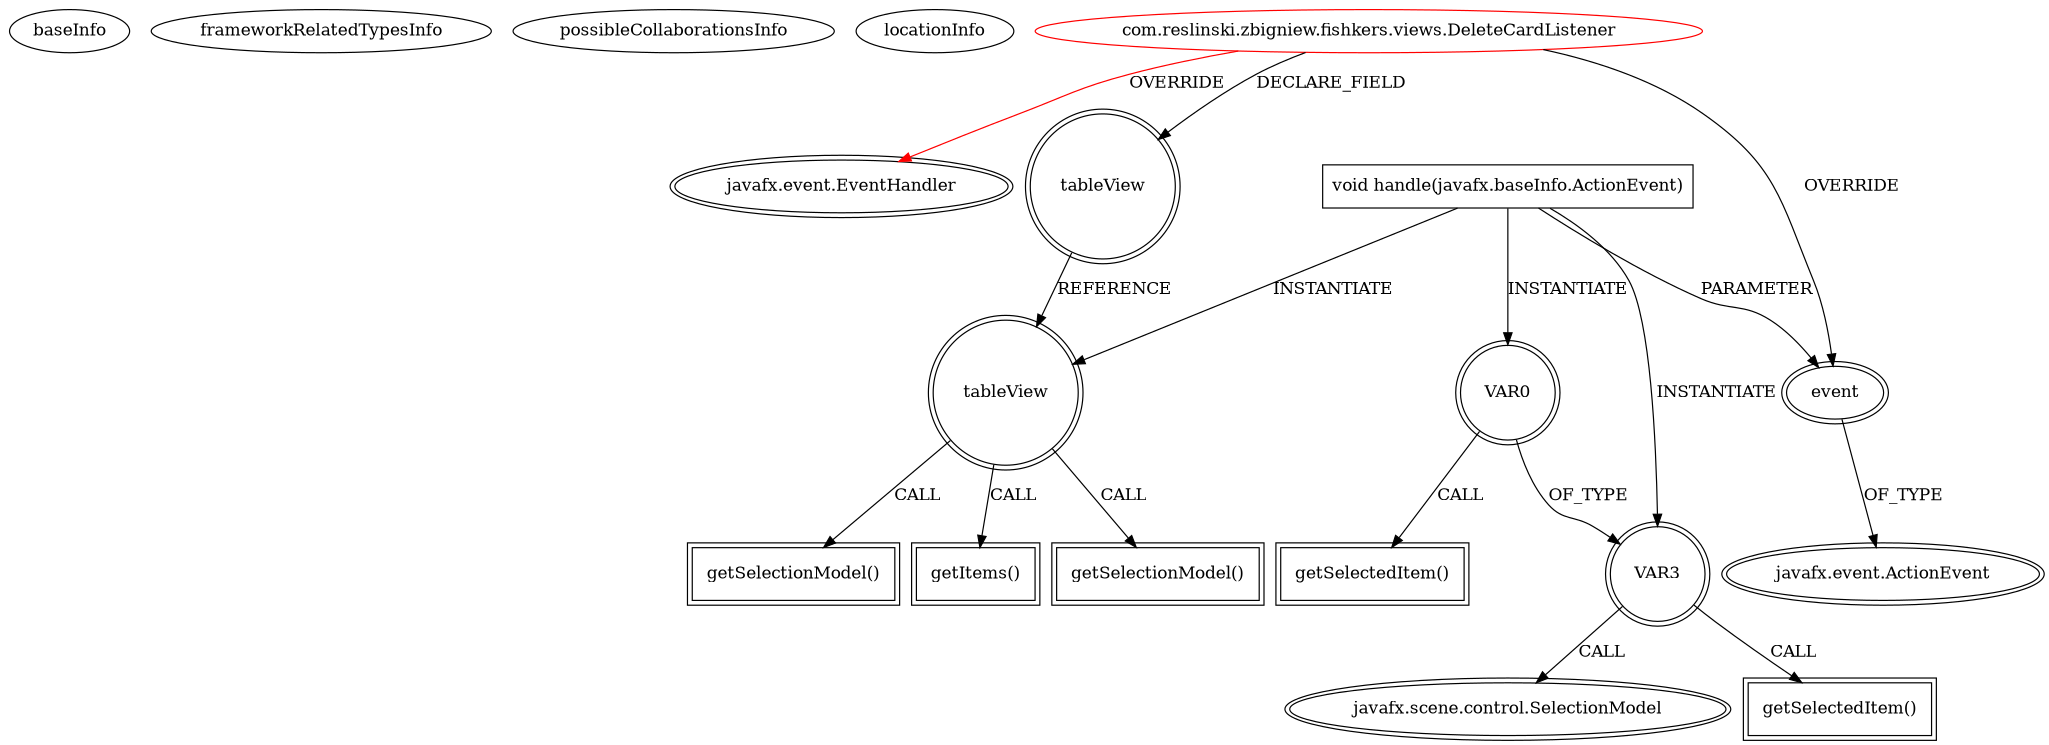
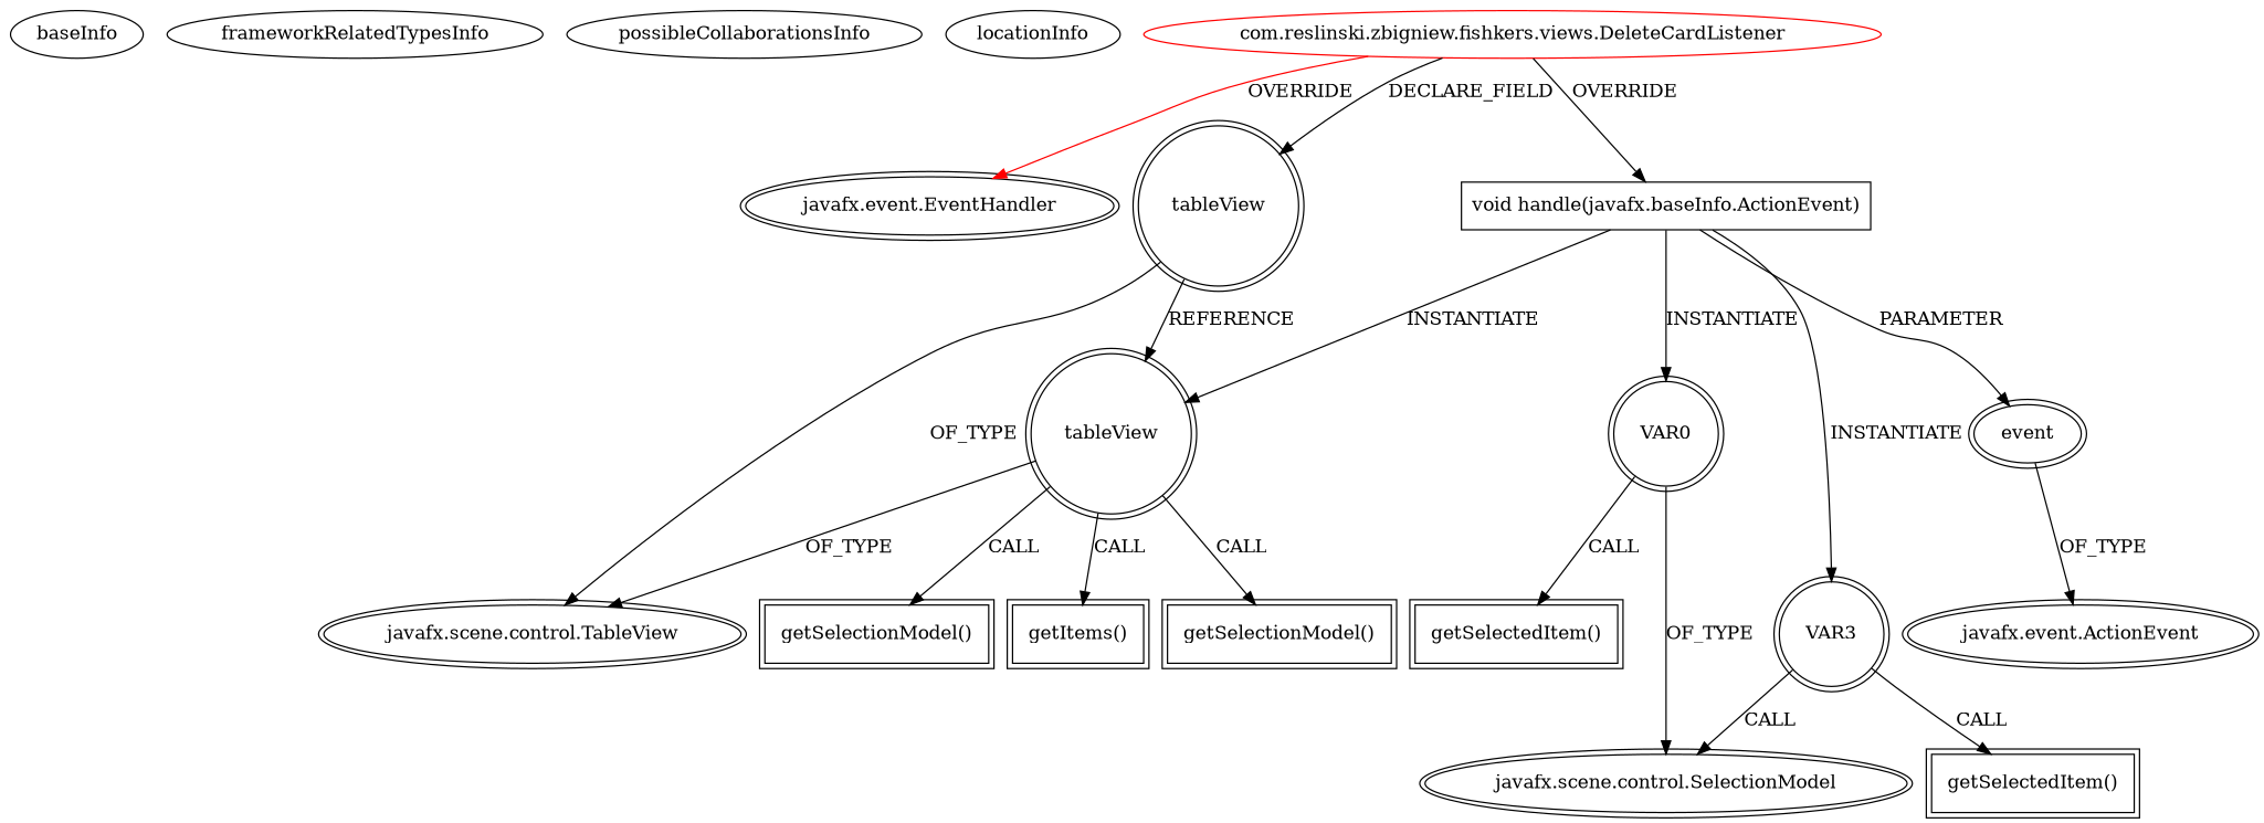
  digraph {
    node [isFrameworkType=true vertexType=INSIDE_CALL peripheries=2]
    baseInfo [category=extension_graph graphId=4018 isAnonymous=false possibleRelation=false isFrameworkType="" vertexType="" peripheries=""]
    frameworkRelatedTypesInfo [0="javafx.event.EventHandler" isFrameworkType="" vertexType="" peripheries=""]
    possibleCollaborationsInfo [isFrameworkType="" vertexType="" peripheries=""]
    locationInfo [contextSignature=DeleteCardListener filePath="/regisik-Fishkers/Fishkers-master/src/com/reslinski/zbigniew/fishkers/views/DeleteCardListener.java" graphId=4018 projectName="regisik-Fishkers" isFrameworkType="" vertexType="" peripheries=""]
    n5 [color=red isFrameworkType=false label="com.reslinski.zbigniew.fishkers.views.DeleteCardListener" vertexType=ROOT_CLIENT_CLASS_DECLARATION peripheries=""]
    n6 [label="javafx.event.EventHandler" vertexType=FRAMEWORK_INTERFACE_TYPE]
    n7 [label=tableView shape=circle vertexType=FIELD_DECLARATION]
    n8 [isFrameworkType=false label="void handle(javafx.baseInfo.ActionEvent)" shape=box vertexType=OVERRIDING_METHOD_DECLARATION peripheries=""]
+   n9 [label="javafx.scene.control.TableView" vertexType=FRAMEWORK_CLASS_TYPE]
    n10 [label=tableView shape=circle vertexType=VARIABLE_EXPRESION]
    n11 [label=event vertexType=PARAMETER_DECLARATION]
    n12 [label=VAR0 shape=circle vertexType=VARIABLE_EXPRESION]
    n13 [label=VAR3 shape=circle vertexType=VARIABLE_EXPRESION]
    n14 [label="getSelectionModel()" shape=box]
    n15 [label="getItems()" shape=box]
    n16 [label="getSelectionModel()" shape=box]
    n17 [label="javafx.event.ActionEvent" vertexType=FRAMEWORK_CLASS_TYPE]
    n18 [label="javafx.scene.control.SelectionModel" vertexType=FRAMEWORK_CLASS_TYPE]
    n19 [label="getSelectedItem()" shape=box]
    n20 [label="getSelectedItem()" shape=box]
    n5 -> n6 [color=red label=OVERRIDE]
    n5 -> n7 [label=DECLARE_FIELD]
-   n5 -> n11 [label=OVERRIDE]
+   n5 -> n8 [label=OVERRIDE]
+   n7 -> n9 [label=OF_TYPE]
    n7 -> n10 [label=REFERENCE]
    n8 -> n10 [label=INSTANTIATE]
    n8 -> n11 [label=PARAMETER]
    n8 -> n12 [label=INSTANTIATE]
    n8 -> n13 [label=INSTANTIATE]
+   n10 -> n9 [label=OF_TYPE]
    n10 -> n14 [label=CALL]
    n10 -> n15 [label=CALL]
    n10 -> n16 [label=CALL]
    n11 -> n17 [label=OF_TYPE]
-   n12 -> n13 [label=OF_TYPE]
+   n12 -> n18 [label=OF_TYPE]
    n12 -> n19 [label=CALL]
    n13 -> n18 [label=CALL]
    n13 -> n20 [label=CALL]
  }
